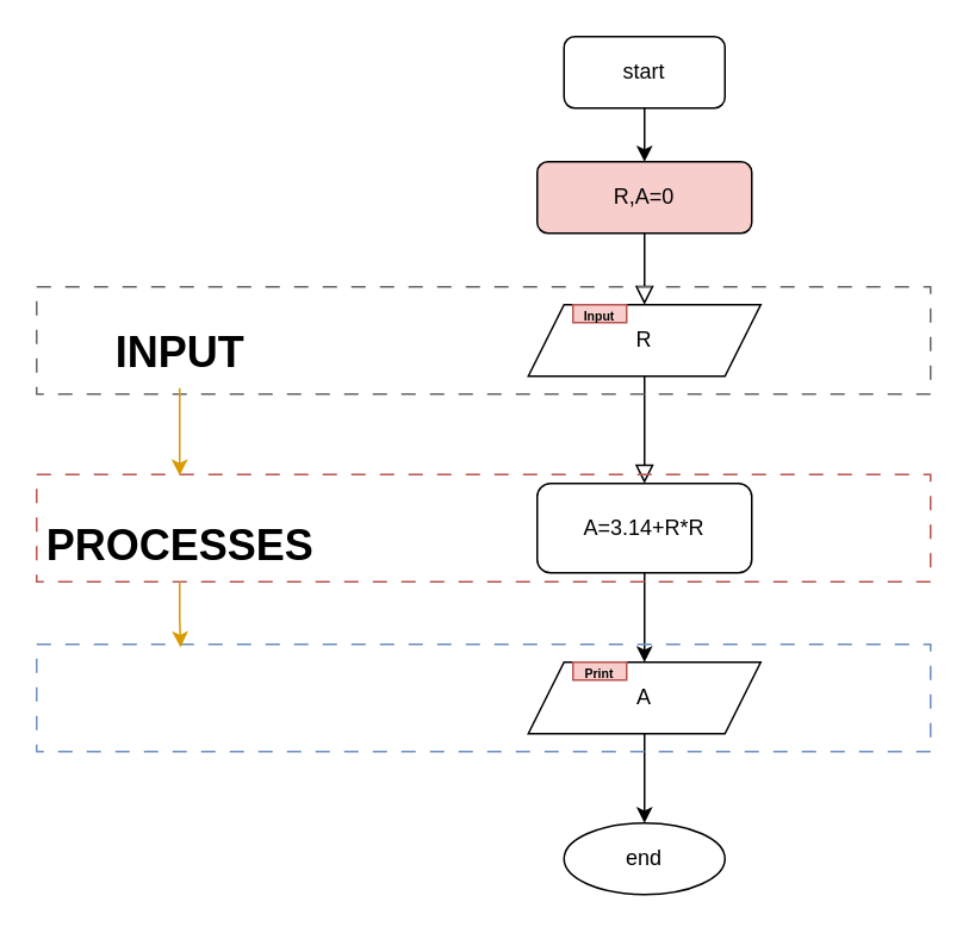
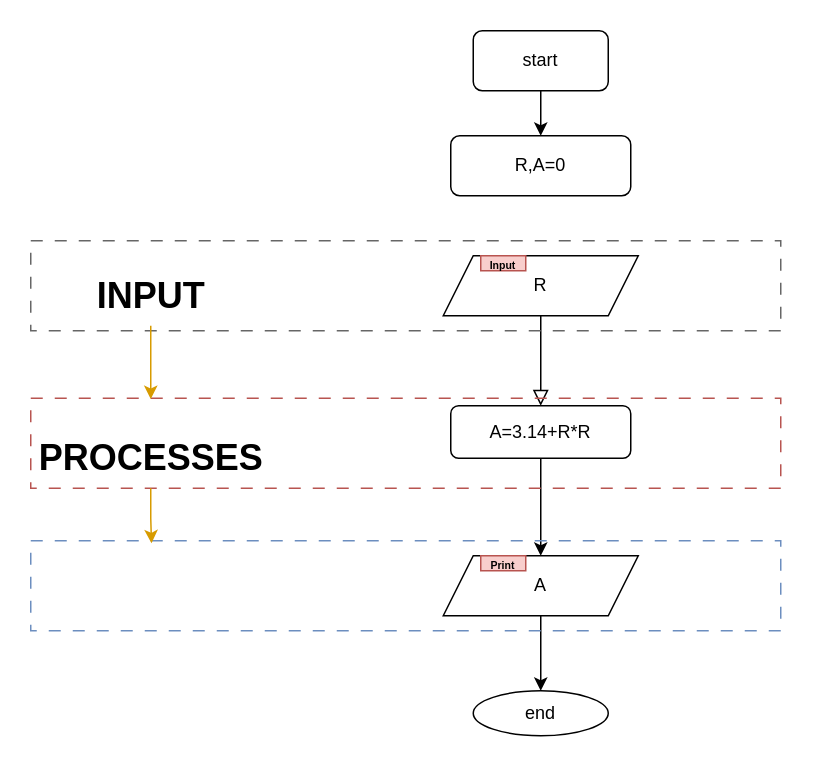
  <mxCell id="0" />
  <mxCell id="1" parent="0" />
  <mxCell id="2" value="" style="rounded=0;html=1;jettySize=auto;orthogonalLoop=1;fontSize=11;endArrow=block;endFill=0;endSize=8;strokeWidth=1;shadow=0;labelBackgroundColor=none;edgeStyle=orthogonalEdgeStyle;entryX=0.5;entryY=0;entryDx=0;entryDy=0;" parent="1" source="12" target="8" edge="1"><mxGeometry relative="1" as="geometry"><mxPoint x="360" y="270" as="targetPoint" /></mxGeometry></mxCell>
- <mxCell id="3" value="R,A=0" style="rounded=1;whiteSpace=wrap;html=1;fontSize=12;glass=0;strokeWidth=1;shadow=0;fillColor=#f8cecc;" parent="1" vertex="1"><mxGeometry x="300" y="90" width="120" height="40" as="geometry" /></mxCell>
+ <mxCell id="3" value="R,A=0" style="rounded=1;whiteSpace=wrap;html=1;fontSize=12;glass=0;strokeWidth=1;shadow=0;" parent="1" vertex="1"><mxGeometry x="300" y="90" width="120" height="40" as="geometry" /></mxCell>
  <mxCell id="4" style="edgeStyle=orthogonalEdgeStyle;rounded=0;orthogonalLoop=1;jettySize=auto;html=1;exitX=0.5;exitY=1;exitDx=0;exitDy=0;" edge="1" parent="1" source="5" target="3"><mxGeometry relative="1" as="geometry" /></mxCell>
  <mxCell id="5" value="start" style="whiteSpace=wrap;html=1;rounded=1;" vertex="1" parent="1"><mxGeometry x="315" y="20" width="90" height="40" as="geometry" /></mxCell>
- <mxCell id="6" value="" style="rounded=0;html=1;jettySize=auto;orthogonalLoop=1;fontSize=11;endArrow=block;endFill=0;endSize=8;strokeWidth=1;shadow=0;labelBackgroundColor=none;edgeStyle=orthogonalEdgeStyle;" edge="1" parent="1" source="3" target="12"><mxGeometry relative="1" as="geometry"><mxPoint x="360" y="160" as="sourcePoint" /><mxPoint x="360" y="270" as="targetPoint" /></mxGeometry></mxCell>
  <mxCell id="7" style="edgeStyle=orthogonalEdgeStyle;rounded=0;orthogonalLoop=1;jettySize=auto;html=1;exitX=0.5;exitY=1;exitDx=0;exitDy=0;entryX=0.5;entryY=0;entryDx=0;entryDy=0;" edge="1" parent="1" source="8" target="15"><mxGeometry relative="1" as="geometry" /></mxCell>
- <mxCell id="8" value="A=3.14+R*R" style="rounded=1;whiteSpace=wrap;html=1;fontSize=12;glass=0;strokeWidth=1;shadow=0;" vertex="1" parent="1"><mxGeometry x="300" y="270" width="120" height="50" as="geometry" /></mxCell>
+ <mxCell id="8" value="A=3.14+R*R" style="rounded=1;whiteSpace=wrap;html=1;fontSize=12;glass=0;strokeWidth=1;shadow=0;" vertex="1" parent="1"><mxGeometry x="300" y="270" width="120" height="35" as="geometry" /></mxCell>
  <mxCell id="9" style="edgeStyle=orthogonalEdgeStyle;rounded=0;orthogonalLoop=1;jettySize=auto;html=1;entryX=0.5;entryY=0;entryDx=0;entryDy=0;" edge="1" parent="1" source="15" target="10"><mxGeometry relative="1" as="geometry" /></mxCell>
- <mxCell id="10" value="end" style="ellipse;whiteSpace=wrap;html=1;" vertex="1" parent="1"><mxGeometry x="315" y="460" width="90" height="40" as="geometry" /></mxCell>
+ <mxCell id="10" value="end" style="ellipse;whiteSpace=wrap;html=1;" vertex="1" parent="1"><mxGeometry x="315" y="460" width="90" height="30" as="geometry" /></mxCell>
  <mxCell id="11" value="" style="group" vertex="1" connectable="0" parent="1"><mxGeometry x="295" y="170" width="130" height="40" as="geometry" /></mxCell>
  <mxCell id="12" value="R" style="shape=parallelogram;perimeter=parallelogramPerimeter;whiteSpace=wrap;html=1;fixedSize=1;" vertex="1" parent="11"><mxGeometry width="130" height="40" as="geometry" /></mxCell>
  <mxCell id="13" value="&lt;font style=&quot;font-size: 7px;&quot;&gt;&lt;b&gt;Input&lt;/b&gt;&lt;/font&gt;" style="rounded=0;whiteSpace=wrap;html=1;fillColor=#f8cecc;strokeColor=#b85450;" vertex="1" parent="11"><mxGeometry x="25" width="30" height="10" as="geometry" /></mxCell>
  <mxCell id="14" value="" style="group" vertex="1" connectable="0" parent="1"><mxGeometry x="295" y="370" width="130" height="40" as="geometry" /></mxCell>
  <mxCell id="15" value="A" style="shape=parallelogram;perimeter=parallelogramPerimeter;whiteSpace=wrap;html=1;fixedSize=1;" vertex="1" parent="14"><mxGeometry width="130" height="40" as="geometry" /></mxCell>
  <mxCell id="16" value="&lt;font style=&quot;font-size: 7px;&quot;&gt;&lt;b&gt;Print&lt;/b&gt;&lt;/font&gt;" style="rounded=0;whiteSpace=wrap;html=1;fillColor=#f8cecc;strokeColor=#b85450;" vertex="1" parent="14"><mxGeometry x="25" width="30" height="10" as="geometry" /></mxCell>
  <mxCell id="17" value="" style="group;fillColor=none;strokeColor=#666666;dashed=1;dashPattern=8 8;fontColor=#333333;" vertex="1" connectable="0" parent="1"><mxGeometry x="20" y="160" width="500" height="60" as="geometry" /></mxCell>
  <mxCell id="18" value="&lt;b&gt;&lt;font style=&quot;font-size: 24px;&quot;&gt;INPUT&lt;/font&gt;&lt;/b&gt;" style="text;html=1;align=center;verticalAlign=middle;resizable=0;points=[];autosize=1;strokeColor=none;fillColor=none;" vertex="1" parent="17"><mxGeometry x="30" y="16.667" width="100" height="40" as="geometry" /></mxCell>
  <mxCell id="19" value="" style="rounded=0;whiteSpace=wrap;html=1;fillColor=none;strokeColor=#b85450;dashed=1;dashPattern=8 8;" vertex="1" parent="1"><mxGeometry x="20" y="265" width="500" height="60" as="geometry" /></mxCell>
  <mxCell id="20" value="&lt;b&gt;&lt;font style=&quot;font-size: 24px;&quot;&gt;PROCESSES&lt;/font&gt;&lt;/b&gt;" style="text;html=1;align=center;verticalAlign=middle;resizable=0;points=[];autosize=1;strokeColor=none;fillColor=none;" vertex="1" parent="1"><mxGeometry x="20" y="285" width="160" height="40" as="geometry" /></mxCell>
  <mxCell id="21" value="" style="rounded=0;whiteSpace=wrap;html=1;fillColor=none;strokeColor=#6c8ebf;dashed=1;dashPattern=8 8;" vertex="1" parent="1"><mxGeometry x="20" y="360" width="500" height="60" as="geometry" /></mxCell>
  <mxCell id="22" style="edgeStyle=orthogonalEdgeStyle;rounded=0;orthogonalLoop=1;jettySize=auto;html=1;entryX=0.16;entryY=0.009;entryDx=0;entryDy=0;entryPerimeter=0;fillColor=#ffe6cc;strokeColor=#d79b00;" edge="1" parent="1" source="18" target="19"><mxGeometry relative="1" as="geometry" /></mxCell>
  <mxCell id="23" style="edgeStyle=orthogonalEdgeStyle;rounded=0;orthogonalLoop=1;jettySize=auto;html=1;entryX=0.161;entryY=0.029;entryDx=0;entryDy=0;entryPerimeter=0;fillColor=#ffe6cc;strokeColor=#d79b00;" edge="1" parent="1" source="20" target="21"><mxGeometry relative="1" as="geometry" /></mxCell>
